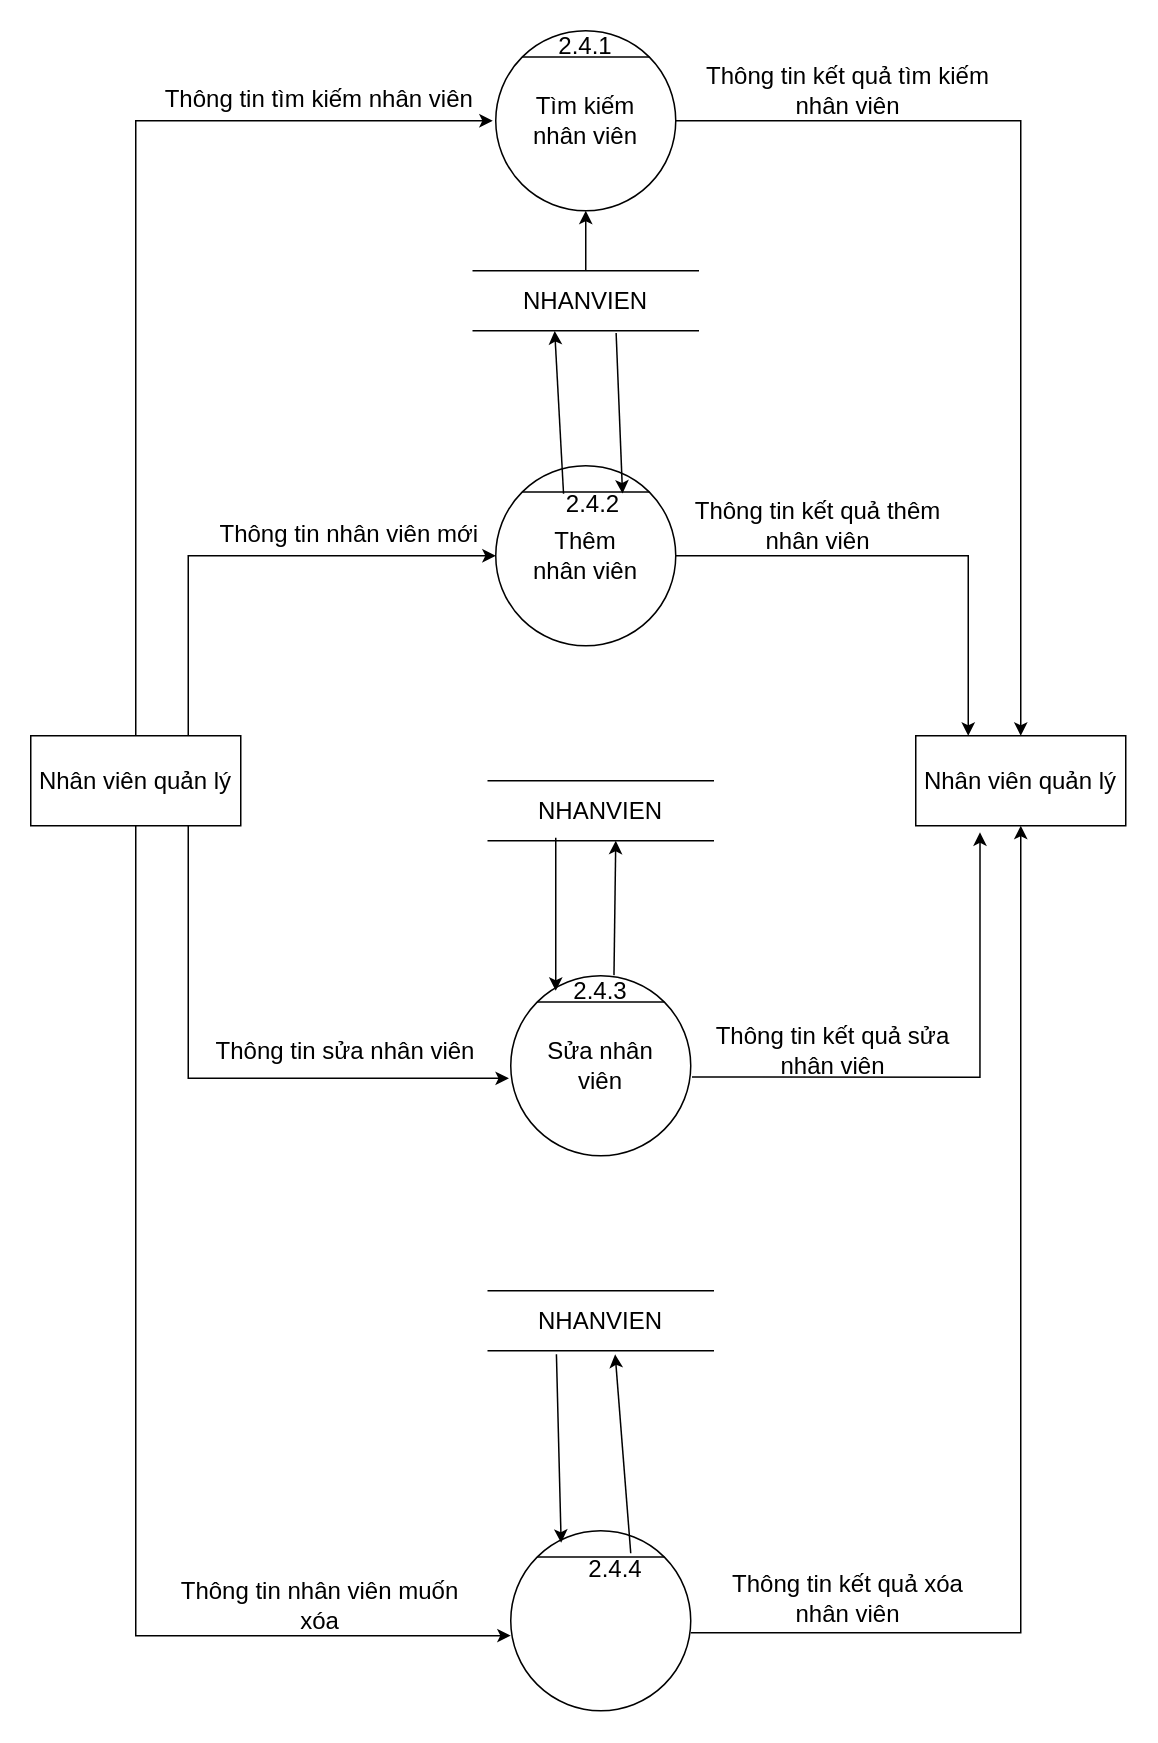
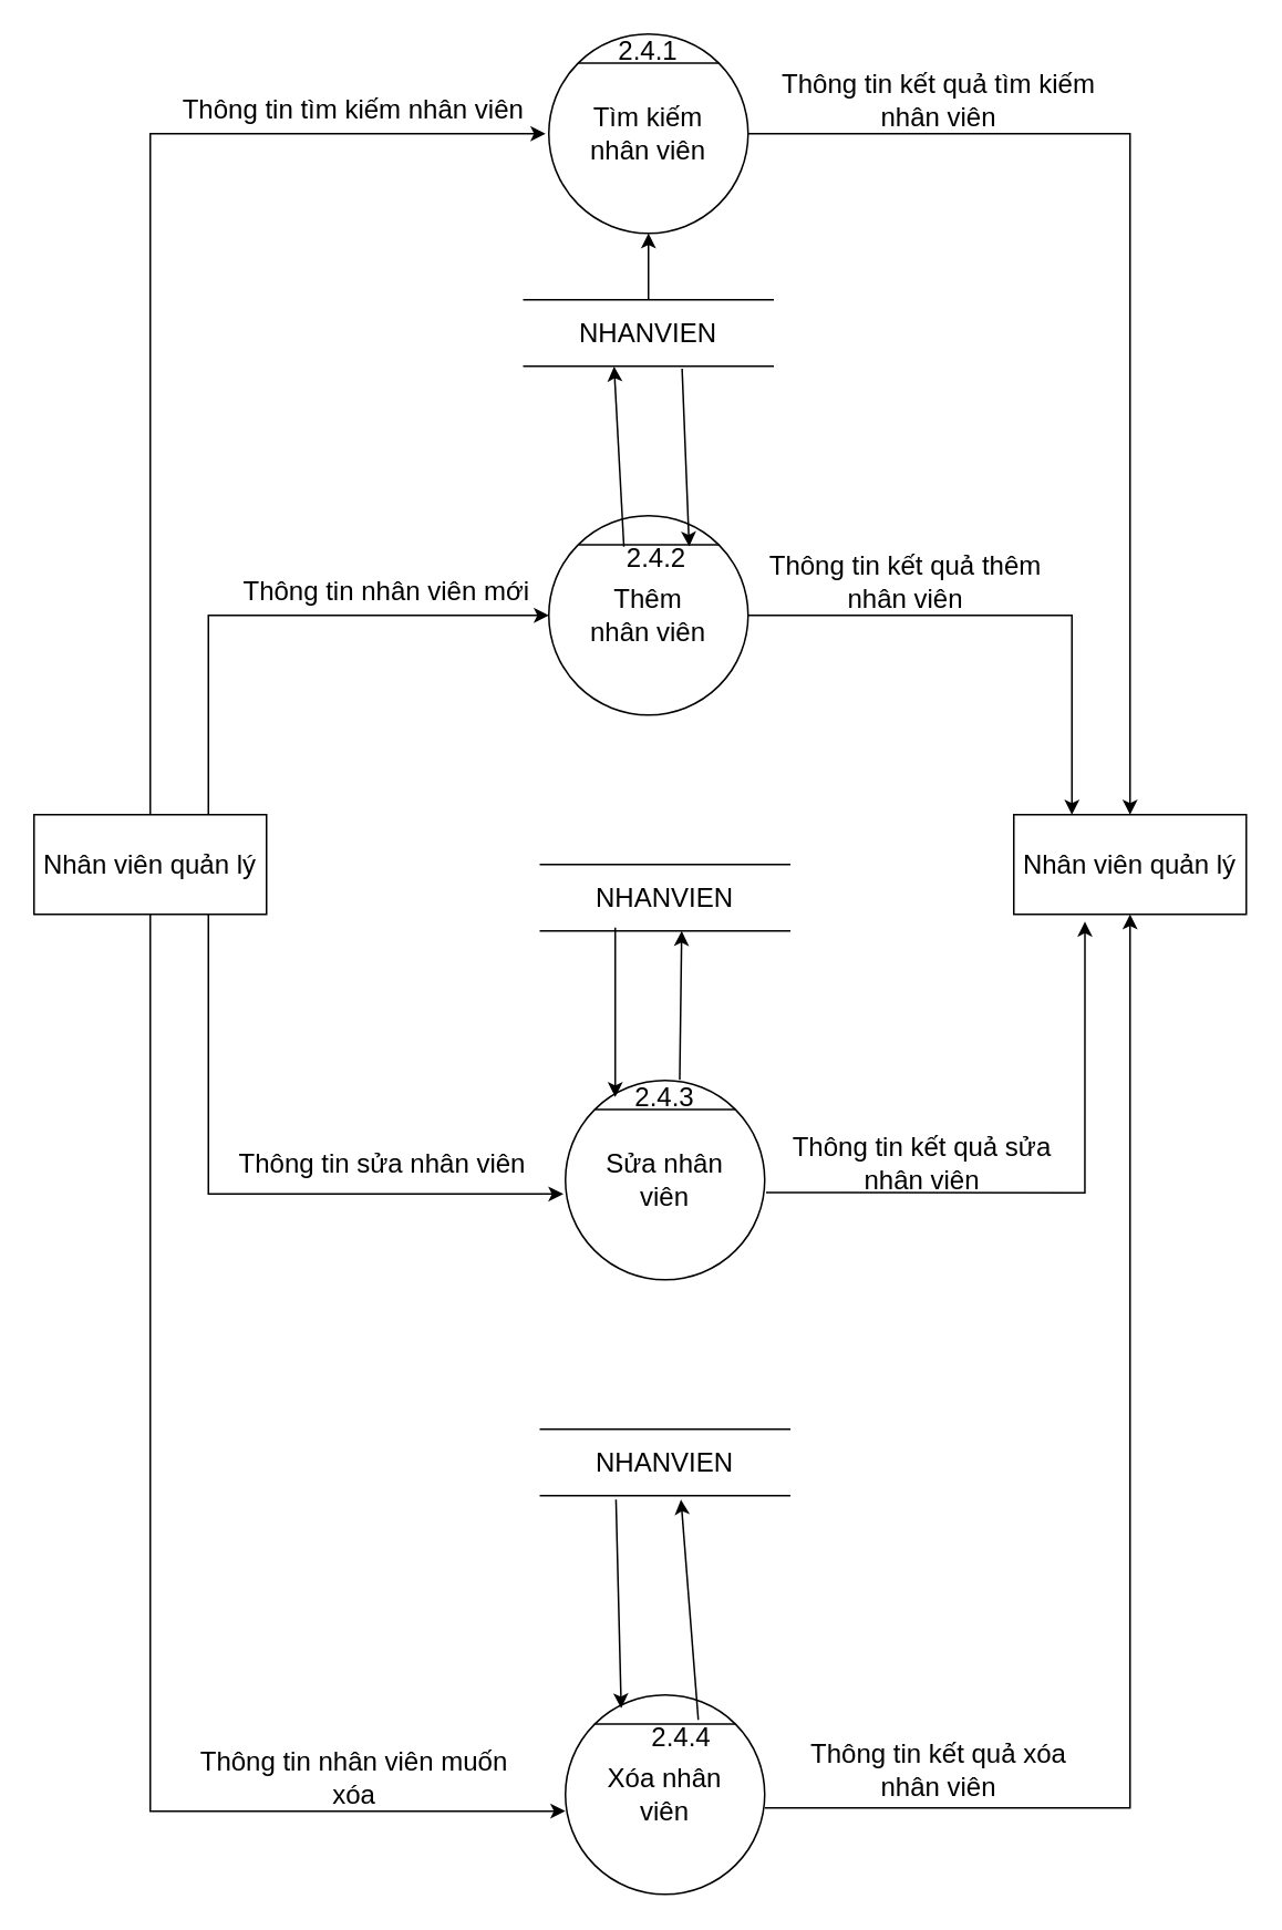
  <mxCell id="0" />
  <mxCell id="1" parent="0" />
  <mxCell id="2" value="" style="ellipse;whiteSpace=wrap;html=1;aspect=fixed;fontSize=16;" parent="1" vertex="1"><mxGeometry x="330" y="20" width="120" height="120" as="geometry" /></mxCell>
  <mxCell id="3" value="" style="endArrow=none;html=1;rounded=0;exitX=0;exitY=0;exitDx=0;exitDy=0;entryX=1;entryY=0;entryDx=0;entryDy=0;fontSize=16;" parent="1" source="2" target="2" edge="1"><mxGeometry width="50" height="50" relative="1" as="geometry"><mxPoint x="670" y="575" as="sourcePoint" /><mxPoint x="720" y="525" as="targetPoint" /></mxGeometry></mxCell>
  <mxCell id="4" value="Tìm kiếm nhân viên" style="text;html=1;strokeColor=none;fillColor=none;align=center;verticalAlign=middle;whiteSpace=wrap;rounded=0;fontSize=16;" parent="1" vertex="1"><mxGeometry x="350" y="65" width="80" height="30" as="geometry" /></mxCell>
  <mxCell id="5" value="" style="ellipse;whiteSpace=wrap;html=1;aspect=fixed;fontSize=16;" parent="1" vertex="1"><mxGeometry x="330" y="310" width="120" height="120" as="geometry" /></mxCell>
  <mxCell id="6" value="" style="endArrow=none;html=1;rounded=0;exitX=0;exitY=0;exitDx=0;exitDy=0;entryX=1;entryY=0;entryDx=0;entryDy=0;fontSize=16;" parent="1" source="5" target="5" edge="1"><mxGeometry width="50" height="50" relative="1" as="geometry"><mxPoint x="670" y="865" as="sourcePoint" /><mxPoint x="720" y="815" as="targetPoint" /></mxGeometry></mxCell>
  <mxCell id="7" value="&lt;font style=&quot;font-size: 16px&quot;&gt;Thêm nhân viên&lt;/font&gt;" style="text;html=1;strokeColor=none;fillColor=none;align=center;verticalAlign=middle;whiteSpace=wrap;rounded=0;fontSize=16;" parent="1" vertex="1"><mxGeometry x="350" y="355" width="80" height="30" as="geometry" /></mxCell>
  <mxCell id="8" value="" style="ellipse;whiteSpace=wrap;html=1;aspect=fixed;fontSize=16;" parent="1" vertex="1"><mxGeometry x="340" y="650" width="120" height="120" as="geometry" /></mxCell>
  <mxCell id="9" value="" style="endArrow=none;html=1;rounded=0;exitX=0;exitY=0;exitDx=0;exitDy=0;entryX=1;entryY=0;entryDx=0;entryDy=0;fontSize=16;" parent="1" source="8" target="8" edge="1"><mxGeometry width="50" height="50" relative="1" as="geometry"><mxPoint x="680" y="1205" as="sourcePoint" /><mxPoint x="730" y="1155" as="targetPoint" /></mxGeometry></mxCell>
  <mxCell id="10" value="&lt;font style=&quot;font-size: 16px&quot;&gt;Sửa nhân viên&lt;/font&gt;" style="text;html=1;strokeColor=none;fillColor=none;align=center;verticalAlign=middle;whiteSpace=wrap;rounded=0;fontSize=16;" parent="1" vertex="1"><mxGeometry x="360" y="695" width="80" height="30" as="geometry" /></mxCell>
  <mxCell id="11" value="Nhân viên quản lý" style="rounded=0;whiteSpace=wrap;html=1;fontSize=16;" parent="1" vertex="1"><mxGeometry x="20" y="490" width="140" height="60" as="geometry" /></mxCell>
  <mxCell id="12" value="Nhân viên quản lý" style="rounded=0;whiteSpace=wrap;html=1;fontSize=16;" parent="1" vertex="1"><mxGeometry x="610" y="490" width="140" height="60" as="geometry" /></mxCell>
  <mxCell id="13" value="&lt;font style=&quot;font-size: 16px&quot;&gt;2.4.1&lt;/font&gt;" style="text;html=1;strokeColor=none;fillColor=none;align=center;verticalAlign=middle;whiteSpace=wrap;rounded=0;" parent="1" vertex="1"><mxGeometry x="360" y="20" width="60" height="20" as="geometry" /></mxCell>
  <mxCell id="14" value="&lt;font style=&quot;font-size: 16px&quot;&gt;2.4.2&lt;/font&gt;" style="text;html=1;strokeColor=none;fillColor=none;align=center;verticalAlign=middle;whiteSpace=wrap;rounded=0;" parent="1" vertex="1"><mxGeometry x="375" y="325" width="40" height="20" as="geometry" /></mxCell>
  <mxCell id="15" value="&lt;font style=&quot;font-size: 16px&quot;&gt;2.4.3&lt;/font&gt;" style="text;html=1;strokeColor=none;fillColor=none;align=center;verticalAlign=middle;whiteSpace=wrap;rounded=0;" parent="1" vertex="1"><mxGeometry x="370" y="650" width="60" height="20" as="geometry" /></mxCell>
  <mxCell id="16" value="" style="edgeStyle=segmentEdgeStyle;endArrow=classic;html=1;rounded=0;fontSize=16;exitX=0.5;exitY=0;exitDx=0;exitDy=0;" parent="1" source="11" edge="1"><mxGeometry width="50" height="50" relative="1" as="geometry"><mxPoint x="420" y="320" as="sourcePoint" /><mxPoint x="328" y="80" as="targetPoint" /><Array as="points"><mxPoint x="100" y="80" /><mxPoint x="328" y="80" /></Array></mxGeometry></mxCell>
  <mxCell id="17" value="" style="edgeStyle=segmentEdgeStyle;endArrow=classic;html=1;rounded=0;fontSize=16;exitX=0.75;exitY=1;exitDx=0;exitDy=0;entryX=-0.01;entryY=0.57;entryDx=0;entryDy=0;entryPerimeter=0;" parent="1" source="11" target="8" edge="1"><mxGeometry width="50" height="50" relative="1" as="geometry"><mxPoint x="420" y="505" as="sourcePoint" /><mxPoint x="470" y="455" as="targetPoint" /><Array as="points"><mxPoint x="125" y="718" /></Array></mxGeometry></mxCell>
  <mxCell id="18" value="" style="edgeStyle=segmentEdgeStyle;endArrow=classic;html=1;rounded=0;fontSize=16;exitX=1;exitY=0.5;exitDx=0;exitDy=0;entryX=0.5;entryY=0;entryDx=0;entryDy=0;" parent="1" source="2" target="12" edge="1"><mxGeometry width="50" height="50" relative="1" as="geometry"><mxPoint x="600" y="215" as="sourcePoint" /><mxPoint x="828" y="50" as="targetPoint" /><Array as="points"><mxPoint x="680" y="80" /></Array></mxGeometry></mxCell>
  <mxCell id="19" value="" style="edgeStyle=segmentEdgeStyle;endArrow=classic;html=1;rounded=0;fontSize=16;exitX=1.007;exitY=0.563;exitDx=0;exitDy=0;exitPerimeter=0;entryX=0.306;entryY=1.073;entryDx=0;entryDy=0;entryPerimeter=0;" parent="1" source="8" target="12" edge="1"><mxGeometry width="50" height="50" relative="1" as="geometry"><mxPoint x="420" y="405" as="sourcePoint" /><mxPoint x="470" y="355" as="targetPoint" /></mxGeometry></mxCell>
  <mxCell id="20" value="NHANVIEN" style="shape=partialRectangle;whiteSpace=wrap;html=1;left=0;right=0;fillColor=none;fontSize=16;" parent="1" vertex="1"><mxGeometry x="315" y="180" width="150" height="40" as="geometry" /></mxCell>
  <mxCell id="21" value="Thông tin tìm kiếm nhân viên" style="text;html=1;strokeColor=none;fillColor=none;align=center;verticalAlign=middle;whiteSpace=wrap;rounded=0;fontSize=16;" parent="1" vertex="1"><mxGeometry x="100" y="50" width="225" height="30" as="geometry" /></mxCell>
  <mxCell id="22" value="Thông tin kết quả tìm kiếm nhân viên" style="text;html=1;strokeColor=none;fillColor=none;align=center;verticalAlign=middle;whiteSpace=wrap;rounded=0;fontSize=16;" parent="1" vertex="1"><mxGeometry x="460" y="40" width="210" height="40" as="geometry" /></mxCell>
  <mxCell id="23" value="NHANVIEN" style="shape=partialRectangle;whiteSpace=wrap;html=1;left=0;right=0;fillColor=none;fontSize=16;" parent="1" vertex="1"><mxGeometry x="325" y="520" width="150" height="40" as="geometry" /></mxCell>
  <mxCell id="24" value="" style="endArrow=classic;html=1;rounded=0;fontSize=16;entryX=0.5;entryY=1;entryDx=0;entryDy=0;exitX=0.5;exitY=0;exitDx=0;exitDy=0;" parent="1" source="20" target="2" edge="1"><mxGeometry width="50" height="50" relative="1" as="geometry"><mxPoint x="420" y="380" as="sourcePoint" /><mxPoint x="470" y="330" as="targetPoint" /></mxGeometry></mxCell>
  <mxCell id="25" value="" style="endArrow=classic;html=1;rounded=0;fontSize=16;exitX=0.005;exitY=0.185;exitDx=0;exitDy=0;exitPerimeter=0;entryX=0.362;entryY=1.004;entryDx=0;entryDy=0;entryPerimeter=0;" parent="1" source="14" target="20" edge="1"><mxGeometry width="50" height="50" relative="1" as="geometry"><mxPoint x="372" y="310" as="sourcePoint" /><mxPoint x="372" y="220" as="targetPoint" /></mxGeometry></mxCell>
  <mxCell id="26" value="" style="endArrow=classic;html=1;rounded=0;fontSize=16;exitX=0.635;exitY=1.037;exitDx=0;exitDy=0;exitPerimeter=0;entryX=0.988;entryY=0.176;entryDx=0;entryDy=0;entryPerimeter=0;" parent="1" source="20" target="14" edge="1"><mxGeometry width="50" height="50" relative="1" as="geometry"><mxPoint x="380" y="310" as="sourcePoint" /><mxPoint x="430" y="260" as="targetPoint" /></mxGeometry></mxCell>
  <mxCell id="27" value="" style="endArrow=classic;html=1;rounded=0;fontSize=16;entryX=0.362;entryY=1.004;entryDx=0;entryDy=0;entryPerimeter=0;exitX=0.647;exitY=-0.02;exitDx=0;exitDy=0;exitPerimeter=0;" parent="1" source="15" edge="1"><mxGeometry width="50" height="50" relative="1" as="geometry"><mxPoint x="410" y="654" as="sourcePoint" /><mxPoint x="410" y="560" as="targetPoint" /></mxGeometry></mxCell>
  <mxCell id="28" value="" style="endArrow=classic;html=1;rounded=0;fontSize=16;entryX=0;entryY=0.5;entryDx=0;entryDy=0;" parent="1" target="15" edge="1"><mxGeometry width="50" height="50" relative="1" as="geometry"><mxPoint x="370" y="558" as="sourcePoint" /><mxPoint x="370" y="650" as="targetPoint" /></mxGeometry></mxCell>
  <mxCell id="29" value="Thông tin nhân viên mới" style="text;html=1;strokeColor=none;fillColor=none;align=center;verticalAlign=middle;whiteSpace=wrap;rounded=0;fontSize=16;" parent="1" vertex="1"><mxGeometry x="135" y="340" width="195" height="30" as="geometry" /></mxCell>
  <mxCell id="30" value="Thông tin kết quả thêm nhân viên" style="text;html=1;strokeColor=none;fillColor=none;align=center;verticalAlign=middle;whiteSpace=wrap;rounded=0;fontSize=16;" parent="1" vertex="1"><mxGeometry x="460" y="330" width="170" height="40" as="geometry" /></mxCell>
  <mxCell id="31" style="edgeStyle=orthogonalEdgeStyle;rounded=0;orthogonalLoop=1;jettySize=auto;html=1;exitX=0.5;exitY=1;exitDx=0;exitDy=0;fontSize=16;" parent="1" source="30" target="30" edge="1"><mxGeometry relative="1" as="geometry" /></mxCell>
  <mxCell id="32" value="Thông tin sửa nhân viên" style="text;html=1;strokeColor=none;fillColor=none;align=center;verticalAlign=middle;whiteSpace=wrap;rounded=0;fontSize=16;" parent="1" vertex="1"><mxGeometry x="135" y="685" width="190" height="30" as="geometry" /></mxCell>
  <mxCell id="33" value="Thông tin kết quả sửa nhân viên" style="text;html=1;strokeColor=none;fillColor=none;align=center;verticalAlign=middle;whiteSpace=wrap;rounded=0;fontSize=16;" parent="1" vertex="1"><mxGeometry x="465" y="680" width="180" height="40" as="geometry" /></mxCell>
  <mxCell id="34" value="" style="ellipse;whiteSpace=wrap;html=1;aspect=fixed;fontSize=16;" parent="1" vertex="1"><mxGeometry x="340" y="1020" width="120" height="120" as="geometry" /></mxCell>
  <mxCell id="35" value="" style="endArrow=none;html=1;rounded=0;exitX=0;exitY=0;exitDx=0;exitDy=0;entryX=1;entryY=0;entryDx=0;entryDy=0;fontSize=16;" parent="1" source="34" target="34" edge="1"><mxGeometry width="50" height="50" relative="1" as="geometry"><mxPoint x="680" y="1575" as="sourcePoint" /><mxPoint x="730" y="1525" as="targetPoint" /></mxGeometry></mxCell>
+ <mxCell id="36" value="&lt;font style=&quot;font-size: 16px&quot;&gt;Xóa nhân viên&lt;/font&gt;" style="text;html=1;strokeColor=none;fillColor=none;align=center;verticalAlign=middle;whiteSpace=wrap;rounded=0;fontSize=16;" parent="1" vertex="1"><mxGeometry x="360" y="1065" width="80" height="30" as="geometry" /></mxCell>
  <mxCell id="37" value="&lt;font style=&quot;font-size: 16px&quot;&gt;2.4.4&lt;/font&gt;" style="text;html=1;strokeColor=none;fillColor=none;align=center;verticalAlign=middle;whiteSpace=wrap;rounded=0;" parent="1" vertex="1"><mxGeometry x="390" y="1035" width="40" height="20" as="geometry" /></mxCell>
  <mxCell id="38" value="" style="edgeStyle=segmentEdgeStyle;endArrow=classic;html=1;rounded=0;exitX=0.75;exitY=0;exitDx=0;exitDy=0;entryX=0;entryY=0.5;entryDx=0;entryDy=0;" parent="1" source="11" target="5" edge="1"><mxGeometry width="50" height="50" relative="1" as="geometry"><mxPoint x="250" y="460" as="sourcePoint" /><mxPoint x="300" y="410" as="targetPoint" /><Array as="points"><mxPoint x="125" y="370" /></Array></mxGeometry></mxCell>
  <mxCell id="39" value="" style="edgeStyle=segmentEdgeStyle;endArrow=classic;html=1;rounded=0;exitX=1;exitY=0.5;exitDx=0;exitDy=0;entryX=0.25;entryY=0;entryDx=0;entryDy=0;" parent="1" source="5" target="12" edge="1"><mxGeometry width="50" height="50" relative="1" as="geometry"><mxPoint x="250" y="460" as="sourcePoint" /><mxPoint x="300" y="410" as="targetPoint" /></mxGeometry></mxCell>
  <mxCell id="40" value="NHANVIEN" style="shape=partialRectangle;whiteSpace=wrap;html=1;left=0;right=0;fillColor=none;fontSize=16;" parent="1" vertex="1"><mxGeometry x="325" y="860" width="150" height="40" as="geometry" /></mxCell>
  <mxCell id="41" value="" style="endArrow=classic;html=1;rounded=0;fontSize=16;exitX=0.303;exitY=1.06;exitDx=0;exitDy=0;exitPerimeter=0;entryX=0.28;entryY=0.067;entryDx=0;entryDy=0;entryPerimeter=0;" parent="1" source="40" target="34" edge="1"><mxGeometry width="50" height="50" relative="1" as="geometry"><mxPoint x="370" y="900" as="sourcePoint" /><mxPoint x="382" y="1020" as="targetPoint" /></mxGeometry></mxCell>
  <mxCell id="42" value="" style="endArrow=classic;html=1;rounded=0;fontSize=16;exitX=0.75;exitY=0;exitDx=0;exitDy=0;entryX=0.564;entryY=1.06;entryDx=0;entryDy=0;entryPerimeter=0;" parent="1" source="37" target="40" edge="1"><mxGeometry width="50" height="50" relative="1" as="geometry"><mxPoint x="391.55" y="911.6" as="sourcePoint" /><mxPoint x="392" y="1030" as="targetPoint" /></mxGeometry></mxCell>
  <mxCell id="43" value="" style="edgeStyle=segmentEdgeStyle;endArrow=classic;html=1;rounded=0;exitX=0.5;exitY=1;exitDx=0;exitDy=0;entryX=0;entryY=0.583;entryDx=0;entryDy=0;entryPerimeter=0;" parent="1" source="11" target="34" edge="1"><mxGeometry width="50" height="50" relative="1" as="geometry"><mxPoint x="250" y="820" as="sourcePoint" /><mxPoint x="300" y="770" as="targetPoint" /><Array as="points"><mxPoint x="90" y="1090" /></Array></mxGeometry></mxCell>
  <mxCell id="44" value="" style="edgeStyle=segmentEdgeStyle;endArrow=classic;html=1;rounded=0;exitX=1;exitY=0.567;exitDx=0;exitDy=0;exitPerimeter=0;entryX=0.5;entryY=1;entryDx=0;entryDy=0;" parent="1" source="34" target="12" edge="1"><mxGeometry width="50" height="50" relative="1" as="geometry"><mxPoint x="490" y="1020" as="sourcePoint" /><mxPoint x="540" y="970" as="targetPoint" /></mxGeometry></mxCell>
  <mxCell id="45" value="Thông tin nhân viên muốn xóa" style="text;html=1;strokeColor=none;fillColor=none;align=center;verticalAlign=middle;whiteSpace=wrap;rounded=0;fontSize=16;" parent="1" vertex="1"><mxGeometry x="117.5" y="1050" width="190" height="40" as="geometry" /></mxCell>
  <mxCell id="46" value="Thông tin kết quả xóa nhân viên" style="text;html=1;strokeColor=none;fillColor=none;align=center;verticalAlign=middle;whiteSpace=wrap;rounded=0;fontSize=16;" parent="1" vertex="1"><mxGeometry x="475" y="1040" width="180" height="50" as="geometry" /></mxCell>
